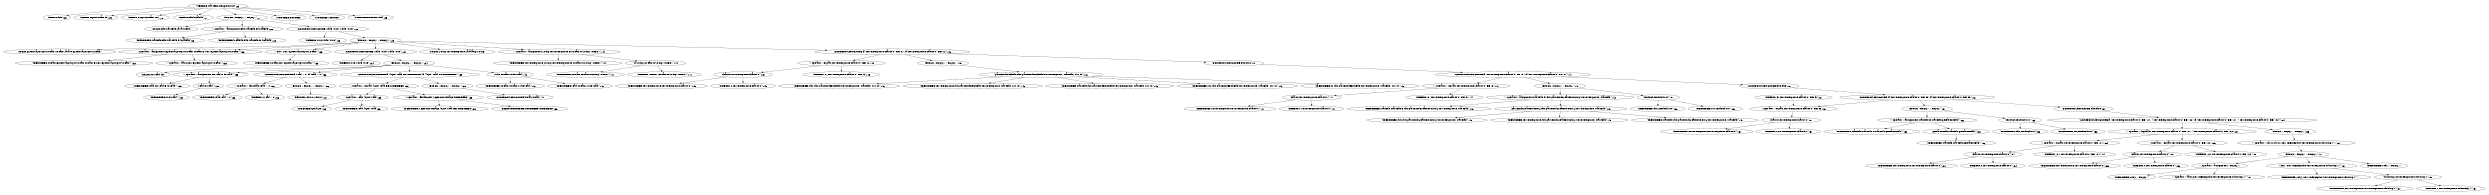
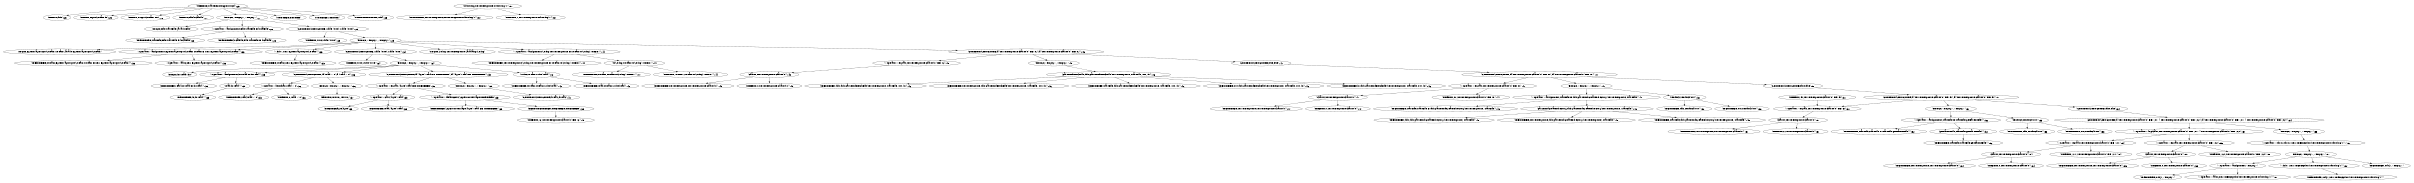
  digraph {
    n1 [label=<(METHOD,startRemoteCpProtocol)<SUB>125</SUB>>]
    n2 [label=<(PARAM,this)<SUB>125</SUB>>]
    n3 [label=<(PARAM,InputStream in)<SUB>125</SUB>>]
    n4 [label=<(PARAM,OutputStream out)<SUB>126</SUB>>]
    n5 [label=<(PARAM,File localFile)<SUB>127</SUB>>]
    n6 [label=<(BLOCK,&lt;empty&gt;,&lt;empty&gt;)<SUB>127</SUB>>]
    n7 [label=<(MODIFIER,PRIVATE)>]
    n8 [label=<(MODIFIER,VIRTUAL)>]
    n9 [label=<(METHOD_RETURN,void)<SUB>125</SUB>>]
    n10 [label=<(LOCAL,File startFile: java.io.File)>]
    n11 [label=<(&lt;operator&gt;.assignment,File startFile = localFile)<SUB>128</SUB>>]
    n12 [label=<(CONTROL_STRUCTURE,while (true),while (true))<SUB>129</SUB>>]
    n13 [label=<(IDENTIFIER,startFile,File startFile = localFile)<SUB>128</SUB>>]
    n14 [label=<(IDENTIFIER,localFile,File startFile = localFile)<SUB>128</SUB>>]
    n15 [label=<(LITERAL,true,while (true))<SUB>129</SUB>>]
    n16 [label=<(BLOCK,&lt;empty&gt;,&lt;empty&gt;)<SUB>129</SUB>>]
    n17 [label=<(LOCAL,ByteArrayOutputStream stream: java.io.ByteArrayOutputStream)>]
    n18 [label=<(&lt;operator&gt;.assignment,ByteArrayOutputStream stream = new ByteArrayOutputStream())<SUB>133</SUB>>]
    n19 [label=<(&lt;init&gt;,new ByteArrayOutputStream())<SUB>133</SUB>>]
    n20 [label=<(CONTROL_STRUCTURE,while (true),while (true))<SUB>134</SUB>>]
    n21 [label=<(LOCAL,String serverResponse: java.lang.String)>]
    n22 [label=<(&lt;operator&gt;.assignment,String serverResponse = stream.toString(&quot;UTF-8&quot;))<SUB>144</SUB>>]
    n23 [label=<(CONTROL_STRUCTURE,if (serverResponse.charAt(0) == 'C'),if (serverResponse.charAt(0) == 'C'))<SUB>145</SUB>>]
    n24 [label=<(IDENTIFIER,stream,ByteArrayOutputStream stream = new ByteArrayOutputStream())<SUB>133</SUB>>]
    n25 [label=<(&lt;operator&gt;.alloc,new ByteArrayOutputStream())<SUB>133</SUB>>]
    n26 [label=<(IDENTIFIER,stream,new ByteArrayOutputStream())<SUB>133</SUB>>]
    n27 [label=<(LITERAL,true,while (true))<SUB>134</SUB>>]
    n28 [label=<(BLOCK,&lt;empty&gt;,&lt;empty&gt;)<SUB>134</SUB>>]
    n29 [label=<(IDENTIFIER,serverResponse,String serverResponse = stream.toString(&quot;UTF-8&quot;))<SUB>144</SUB>>]
    n30 [label=<(toString,stream.toString(&quot;UTF-8&quot;))<SUB>144</SUB>>]
    n31 [label=<(&lt;operator&gt;.equals,serverResponse.charAt(0) == 'C')<SUB>145</SUB>>]
    n32 [label=<(BLOCK,&lt;empty&gt;,&lt;empty&gt;)<SUB>145</SUB>>]
    n33 [label=<(CONTROL_STRUCTURE,else,else)<SUB>147</SUB>>]
    n34 [label=<(LOCAL,int read: int)>]
    n35 [label=<(&lt;operator&gt;.assignment,int read = in.read())<SUB>135</SUB>>]
    n36 [label=<(CONTROL_STRUCTURE,if (read &lt; 0),if (read &lt; 0))<SUB>136</SUB>>]
    n37 [label=<(CONTROL_STRUCTURE,if ((byte) read == LINE_FEED),if ((byte) read == LINE_FEED))<SUB>139</SUB>>]
    n38 [label=<(write,stream.write(read))<SUB>142</SUB>>]
    n39 [label=<(IDENTIFIER,read,int read = in.read())<SUB>135</SUB>>]
    n40 [label=<(read,in.read())<SUB>135</SUB>>]
    n41 [label=<(&lt;operator&gt;.lessThan,read &lt; 0)<SUB>136</SUB>>]
    n42 [label=<(BLOCK,&lt;empty&gt;,&lt;empty&gt;)<SUB>136</SUB>>]
    n43 [label=<(&lt;operator&gt;.equals,(byte) read == LINE_FEED)<SUB>139</SUB>>]
    n44 [label=<(BLOCK,&lt;empty&gt;,&lt;empty&gt;)<SUB>139</SUB>>]
    n45 [label=<(IDENTIFIER,stream,stream.write(read))<SUB>142</SUB>>]
    n46 [label=<(IDENTIFIER,read,stream.write(read))<SUB>142</SUB>>]
    n47 [label=<(IDENTIFIER,in,in.read())<SUB>135</SUB>>]
    n48 [label=<(IDENTIFIER,read,read &lt; 0)<SUB>133</SUB>>]
    n49 [label=<(LITERAL,0,read &lt; 0)<SUB>136</SUB>>]
    n50 [label=<(RETURN,return;,return;)<SUB>137</SUB>>]
    n51 [label=<(&lt;operator&gt;.cast,(byte) read)<SUB>139</SUB>>]
    n52 [label=<(&lt;operator&gt;.fieldAccess,ScpFromMessage.LINE_FEED)<SUB>139</SUB>>]
    n53 [label=<(CONTROL_STRUCTURE,break;,break;)<SUB>140</SUB>>]
    n54 [label=<(TYPE_REF,byte,byte)<SUB>139</SUB>>]
    n55 [label=<(IDENTIFIER,read,(byte) read)<SUB>139</SUB>>]
    n56 [label=<(IDENTIFIER,ScpFromMessage,(byte) read == LINE_FEED)<SUB>139</SUB>>]
    n57 [label=<(FIELD_IDENTIFIER,LINE_FEED,LINE_FEED)<SUB>139</SUB>>]
    n58 [label=<(IDENTIFIER,stream,stream.toString(&quot;UTF-8&quot;))<SUB>144</SUB>>]
    n59 [label=<(LITERAL,&quot;UTF-8&quot;,stream.toString(&quot;UTF-8&quot;))<SUB>144</SUB>>]
    n60 [label=<(charAt,serverResponse.charAt(0))<SUB>145</SUB>>]
    n61 [label=<(LITERAL,'C',serverResponse.charAt(0) == 'C')<SUB>145</SUB>>]
    n62 [label=<(parseAndFetchFile,this.parseAndFetchFile(serverResponse, startFile, out, in))<SUB>146</SUB>>]
    n63 [label=<(CONTROL_STRUCTURE,if (serverResponse.charAt(0) == 'D'),if (serverResponse.charAt(0) == 'D'))<SUB>147</SUB>>]
    n64 [label=<(IDENTIFIER,serverResponse,serverResponse.charAt(0))<SUB>145</SUB>>]
    n65 [label=<(LITERAL,0,serverResponse.charAt(0))<SUB>145</SUB>>]
    n66 [label=<(IDENTIFIER,this,this.parseAndFetchFile(serverResponse, startFile, out, in))<SUB>146</SUB>>]
    n67 [label=<(IDENTIFIER,serverResponse,this.parseAndFetchFile(serverResponse, startFile, out, in))<SUB>146</SUB>>]
    n68 [label=<(IDENTIFIER,startFile,this.parseAndFetchFile(serverResponse, startFile, out, in))<SUB>146</SUB>>]
    n69 [label=<(IDENTIFIER,out,this.parseAndFetchFile(serverResponse, startFile, out, in))<SUB>146</SUB>>]
    n70 [label=<(IDENTIFIER,in,this.parseAndFetchFile(serverResponse, startFile, out, in))<SUB>146</SUB>>]
    n71 [label=<(&lt;operator&gt;.equals,serverResponse.charAt(0) == 'D')<SUB>147</SUB>>]
    n72 [label=<(BLOCK,&lt;empty&gt;,&lt;empty&gt;)<SUB>147</SUB>>]
    n73 [label=<(CONTROL_STRUCTURE,else,else)<SUB>151</SUB>>]
    n74 [label=<(charAt,serverResponse.charAt(0))<SUB>147</SUB>>]
    n75 [label=<(LITERAL,'D',serverResponse.charAt(0) == 'D')<SUB>144</SUB>>]
    n76 [label=<(&lt;operator&gt;.assignment,startFile = this.parseAndCreateDirectory(serverResponse, startFile))<SUB>148</SUB>>]
    n77 [label=<(sendAck,sendAck(out))<SUB>150</SUB>>]
    n78 [label=<(CONTROL_STRUCTURE,if (serverResponse.charAt(0) == 'E'),if (serverResponse.charAt(0) == 'E'))<SUB>151</SUB>>]
    n79 [label=<(IDENTIFIER,serverResponse,serverResponse.charAt(0))<SUB>147</SUB>>]
    n80 [label=<(LITERAL,0,serverResponse.charAt(0))<SUB>147</SUB>>]
    n81 [label=<(IDENTIFIER,startFile,startFile = this.parseAndCreateDirectory(serverResponse, startFile))<SUB>148</SUB>>]
    n82 [label=<(parseAndCreateDirectory,this.parseAndCreateDirectory(serverResponse, startFile))<SUB>148</SUB>>]
    n83 [label=<(IDENTIFIER,this,sendAck(out))<SUB>150</SUB>>]
    n84 [label=<(IDENTIFIER,out,sendAck(out))<SUB>150</SUB>>]
    n85 [label=<(IDENTIFIER,this,this.parseAndCreateDirectory(serverResponse, startFile))<SUB>148</SUB>>]
    n86 [label=<(IDENTIFIER,serverResponse,this.parseAndCreateDirectory(serverResponse, startFile))<SUB>148</SUB>>]
    n87 [label=<(IDENTIFIER,startFile,this.parseAndCreateDirectory(serverResponse, startFile))<SUB>149</SUB>>]
    n88 [label=<(&lt;operator&gt;.equals,serverResponse.charAt(0) == 'E')<SUB>151</SUB>>]
    n89 [label=<(BLOCK,&lt;empty&gt;,&lt;empty&gt;)<SUB>151</SUB>>]
    n90 [label=<(CONTROL_STRUCTURE,else,else)<SUB>154</SUB>>]
    n91 [label=<(charAt,serverResponse.charAt(0))<SUB>151</SUB>>]
    n92 [label=<(&lt;operator&gt;.assignment,startFile = startFile.getParentFile())<SUB>152</SUB>>]
    n93 [label=<(sendAck,sendAck(out))<SUB>153</SUB>>]
    n94 [label=<(CONTROL_STRUCTURE,if (serverResponse.charAt(0) == '\01' || serverResponse.charAt(0) == '\02'),if (serverResponse.charAt(0) == '\01' || serverResponse.charAt(0) == '\02'))<SUB>154</SUB>>]
    n95 [label=<(IDENTIFIER,serverResponse,serverResponse.charAt(0))<SUB>151</SUB>>]
    n96 [label=<(LITERAL,0,serverResponse.charAt(0))<SUB>151</SUB>>]
    n97 [label=<(LITERAL,'E',serverResponse.charAt(0) == 'E')<SUB>151</SUB>>]
    n98 [label=<(IDENTIFIER,startFile,startFile = startFile.getParentFile())<SUB>152</SUB>>]
    n99 [label=<(getParentFile,startFile.getParentFile())<SUB>152</SUB>>]
    n100 [label=<(IDENTIFIER,this,sendAck(out))<SUB>153</SUB>>]
    n101 [label=<(IDENTIFIER,out,sendAck(out))<SUB>153</SUB>>]
    n102 [label=<(IDENTIFIER,startFile,startFile.getParentFile())<SUB>152</SUB>>]
    n103 [label=<(&lt;operator&gt;.logicalOr,serverResponse.charAt(0) == '\01' || serverResponse.charAt(0) == '\02')<SUB>154</SUB>>]
    n104 [label=<(BLOCK,&lt;empty&gt;,&lt;empty&gt;)<SUB>155</SUB>>]
    n105 [label=<(&lt;operator&gt;.equals,serverResponse.charAt(0) == '\01')<SUB>154</SUB>>]
    n106 [label=<(&lt;operator&gt;.equals,serverResponse.charAt(0) == '\02')<SUB>155</SUB>>]
    n107 [label=<(&lt;operator&gt;.throw,throw new IOException(serverResponse.substring(1));)<SUB>157</SUB>>]
    n108 [label=<(charAt,serverResponse.charAt(0))<SUB>154</SUB>>]
    n109 [label=<(LITERAL,'\01',serverResponse.charAt(0) == '\01')<SUB>154</SUB>>]
    n110 [label=<(charAt,serverResponse.charAt(0))<SUB>155</SUB>>]
    n111 [label=<(LITERAL,'\02',serverResponse.charAt(0) == '\02')<SUB>155</SUB>>]
    n112 [label=<(IDENTIFIER,serverResponse,serverResponse.charAt(0))<SUB>154</SUB>>]
    n113 [label=<(LITERAL,0,serverResponse.charAt(0))<SUB>154</SUB>>]
    n114 [label=<(IDENTIFIER,serverResponse,serverResponse.charAt(0))<SUB>155</SUB>>]
    n115 [label=<(LITERAL,0,serverResponse.charAt(0))<SUB>155</SUB>>]
    n116 [label=<(BLOCK,&lt;empty&gt;,&lt;empty&gt;)<SUB>157</SUB>>]
    n117 [label=<(&lt;operator&gt;.assignment,&lt;empty&gt;)>]
    n118 [label=<(&lt;init&gt;,new IOException(serverResponse.substring(1)))<SUB>157</SUB>>]
    n119 [label=<(IDENTIFIER,$obj1,&lt;empty&gt;)>]
    n120 [label=<(IDENTIFIER,$obj1,&lt;empty&gt;)>]
    n121 [label=<(&lt;operator&gt;.alloc,new IOException(serverResponse.substring(1)))<SUB>157</SUB>>]
    n122 [label=<(IDENTIFIER,$obj1,new IOException(serverResponse.substring(1)))>]
    n123 [label=<(substring,serverResponse.substring(1))<SUB>157</SUB>>]
    n124 [label=<(IDENTIFIER,serverResponse,serverResponse.substring(1))<SUB>157</SUB>>]
    n125 [label=<(LITERAL,1,serverResponse.substring(1))<SUB>157</SUB>>]
    n1 -> n2
    n1 -> n3
    n1 -> n4
    n1 -> n5
    n1 -> n6
    n1 -> n7
    n1 -> n8
    n1 -> n9
    n6 -> n10
    n6 -> n11
    n6 -> n12
    n11 -> n13
    n11 -> n14
    n12 -> n15
    n12 -> n16
    n16 -> n17
    n16 -> n18
    n16 -> n19
    n16 -> n20
    n16 -> n21
    n16 -> n22
    n16 -> n23
    n18 -> n24
    n18 -> n25
    n19 -> n26
    n20 -> n27
    n20 -> n28
    n22 -> n29
    n22 -> n30
    n23 -> n31
    n23 -> n32
    n23 -> n33
    n28 -> n34
    n28 -> n35
    n28 -> n36
    n28 -> n37
    n28 -> n38
    n30 -> n58
    n30 -> n59
    n31 -> n60
-   n31 -> n61
+   n57 -> n61
    n32 -> n62
    n33 -> n63
    n35 -> n39
    n35 -> n40
    n36 -> n41
    n36 -> n42
    n37 -> n43
    n37 -> n44
    n38 -> n45
    n38 -> n46
    n40 -> n47
    n41 -> n48
    n41 -> n49
    n42 -> n50
    n43 -> n51
    n43 -> n52
    n44 -> n53
    n51 -> n54
    n51 -> n55
    n52 -> n56
    n52 -> n57
    n60 -> n64
    n60 -> n65
    n62 -> n66
    n62 -> n67
    n62 -> n68
    n62 -> n69
    n62 -> n70
    n63 -> n71
    n63 -> n72
    n63 -> n73
    n71 -> n74
    n71 -> n75
    n72 -> n76
    n72 -> n77
    n73 -> n78
    n74 -> n79
    n74 -> n80
    n76 -> n81
    n76 -> n82
    n77 -> n83
    n77 -> n84
    n78 -> n88
    n78 -> n89
    n78 -> n90
    n82 -> n85
    n82 -> n86
    n82 -> n87
    n88 -> n91
    n89 -> n92
    n89 -> n93
    n90 -> n94
    n91 -> n95
    n91 -> n96
    n92 -> n98
    n92 -> n99
    n93 -> n100
    n93 -> n101
    n94 -> n103
    n94 -> n104
    n97 -> n88
    n99 -> n102
    n103 -> n105
    n103 -> n106
    n104 -> n107
    n105 -> n108
    n105 -> n109
    n106 -> n110
    n106 -> n111
    n107 -> n116
    n108 -> n112
    n108 -> n113
    n110 -> n114
    n110 -> n115
    n116 -> n117
    n116 -> n118
    n116 -> n119
    n117 -> n120
    n117 -> n121
    n118 -> n122
-   n118 -> n123
    n123 -> n124
    n123 -> n125
  }
